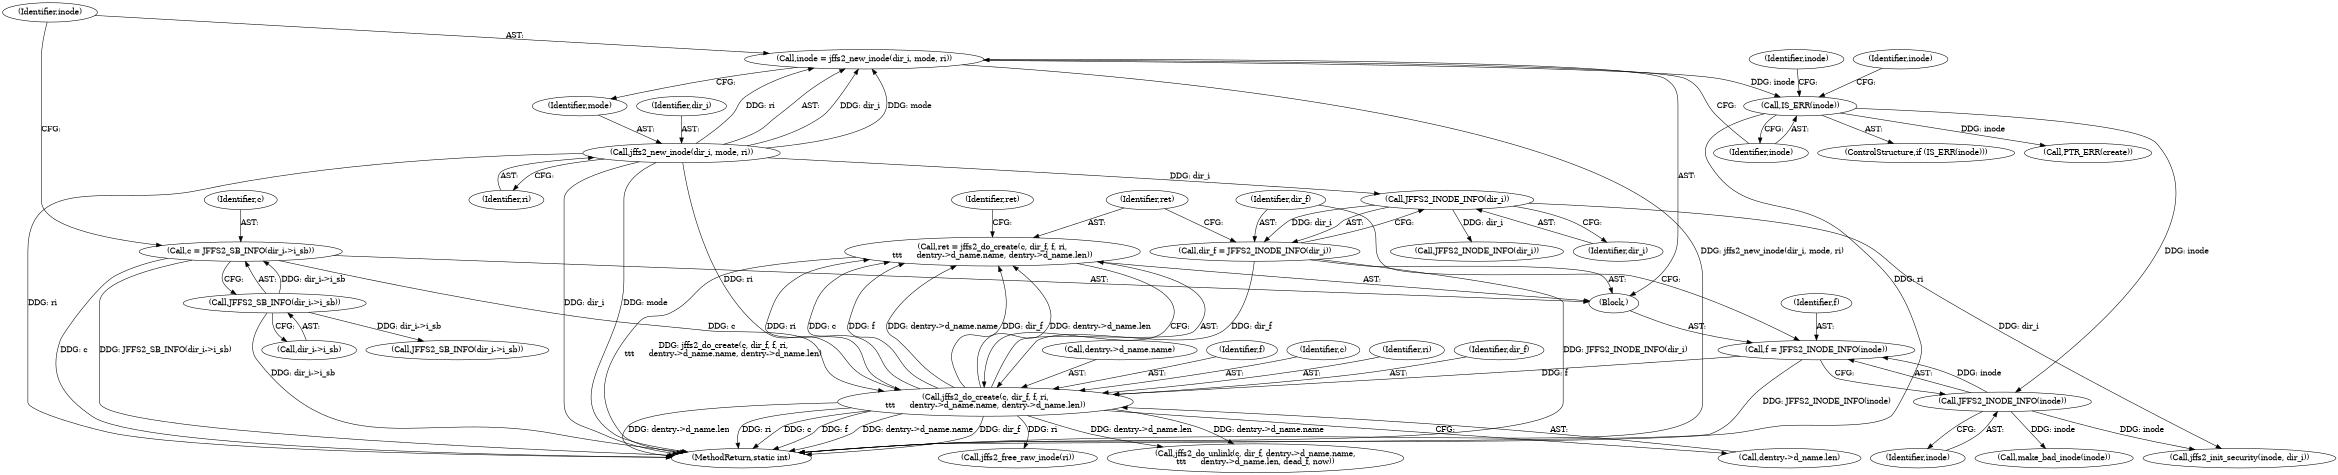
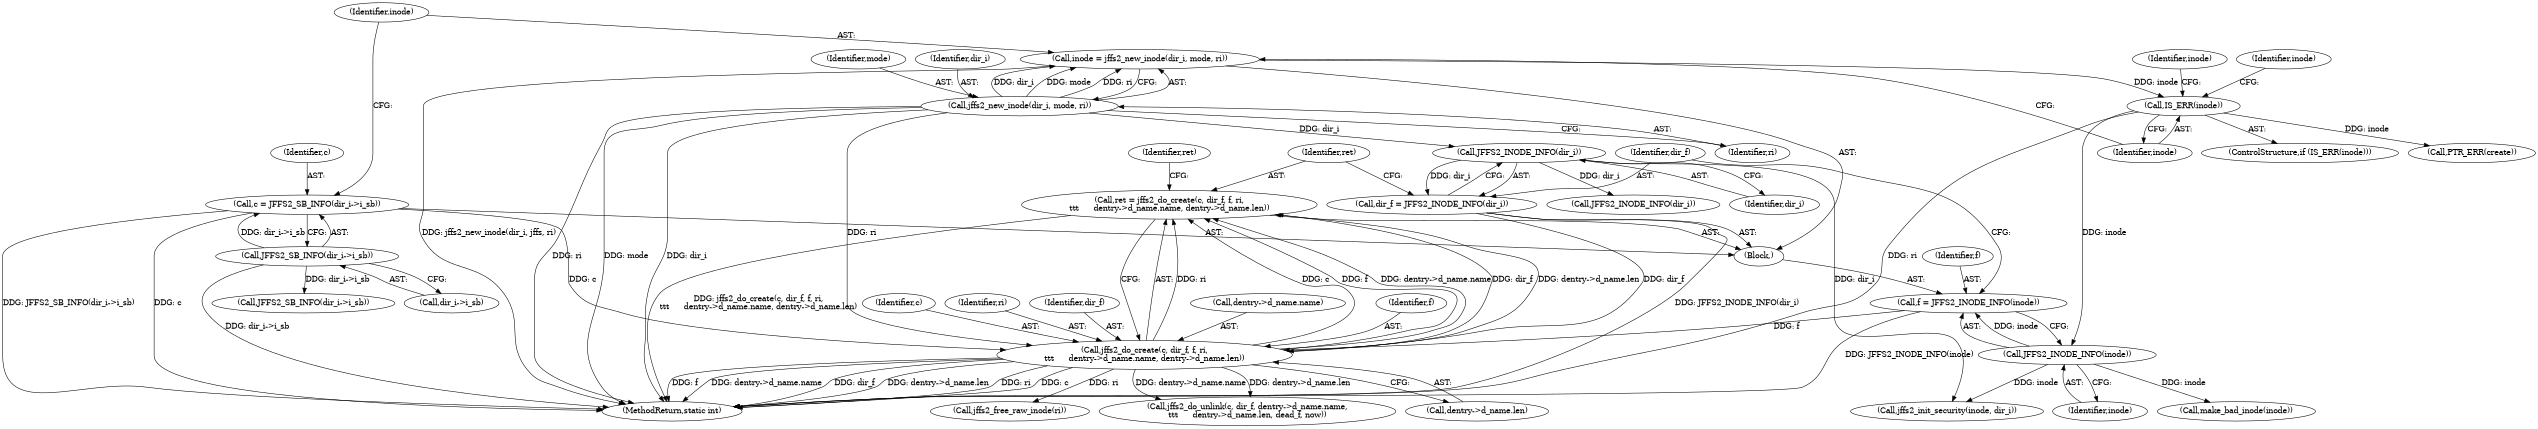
  digraph {
    n1 [label="(Call,ret = jffs2_do_create(c, dir_f, f, ri,\n\t\t\t      dentry->d_name.name, dentry->d_name.len))"]
    n2 [label="(Call,jffs2_do_create(c, dir_f, f, ri,\n\t\t\t      dentry->d_name.name, dentry->d_name.len))"]
    n3 [label="(Block,)"]
    n4 [label="(MethodReturn,static int)"]
    n5 [label="(Call,jffs2_free_raw_inode(ri))"]
    n6 [label="(Call,jffs2_do_unlink(c, dir_f, dentry->d_name.name,\n\t\t\t      dentry->d_name.len, dead_f, now))"]
    n7 [label="(Call,dentry->d_name.len)"]
    n8 [label="(Call,f = JFFS2_INODE_INFO(inode))"]
    n9 [label="(Call,c = JFFS2_SB_INFO(dir_i->i_sb))"]
    n10 [label="(Call,JFFS2_SB_INFO(dir_i->i_sb))"]
    n11 [label="(Call,JFFS2_SB_INFO(dir_i->i_sb))"]
    n12 [label="(Call,dir_i->i_sb)"]
    n13 [label="(Call,dir_f = JFFS2_INODE_INFO(dir_i))"]
    n14 [label="(Call,JFFS2_INODE_INFO(dir_i))"]
    n15 [label="(Identifier,dir_i)"]
    n16 [label="(Call,jffs2_init_security(inode, dir_i))"]
    n17 [label="(Call,JFFS2_INODE_INFO(dir_i))"]
    n18 [label="(Call,jffs2_new_inode(dir_i, mode, ri))"]
    n19 [label="(Call,inode = jffs2_new_inode(dir_i, mode, ri))"]
    n20 [label="(Identifier,ri)"]
    n21 [label="(Call,IS_ERR(inode))"]
    n22 [label="(Call,JFFS2_INODE_INFO(inode))"]
    n23 [label="(Identifier,inode)"]
    n24 [label="(Call,make_bad_inode(inode))"]
    n25 [label="(Identifier,inode)"]
    n26 [label="(ControlStructure,if (IS_ERR(inode)))"]
    n27 [label="(Call,PTR_ERR(create))"]
    n28 [label="(Call,dentry->d_name.name)"]
    n29 [label="(Identifier,ret)"]
    n30 [label="(Identifier,f)"]
    n31 [label="(Identifier,inode)"]
    n32 [label="(Identifier,ret)"]
    n33 [label="(Identifier,f)"]
    n34 [label="(Identifier,dir_f)"]
    n35 [label="(Identifier,inode)"]
    n36 [label="(Identifier,dir_i)"]
    n37 [label="(Identifier,c)"]
    n38 [label="(Identifier,ri)"]
    n39 [label="(Identifier,inode)"]
    n40 [label="(Identifier,dir_f)"]
    n41 [label="(Identifier,c)"]
    n42 [label="(Identifier,mode)"]
    n1 -> n2 [label="CFG: "]
    n1 -> n3 [label="AST: "]
    n1 -> n4 [label="DDG: jffs2_do_create(c, dir_f, f, ri,\n\t\t\t      dentry->d_name.name, dentry->d_name.len)"]
    n2 -> n1 [label="AST: "]
    n2 -> n1 [label="DDG: ri"]
    n2 -> n1 [label="DDG: c"]
    n2 -> n1 [label="DDG: f"]
    n2 -> n1 [label="DDG: dentry->d_name.name"]
    n2 -> n1 [label="DDG: dir_f"]
    n2 -> n1 [label="DDG: dentry->d_name.len"]
    n2 -> n4 [label="DDG: dentry->d_name.name"]
    n2 -> n4 [label="DDG: dir_f"]
    n2 -> n4 [label="DDG: dentry->d_name.len"]
    n2 -> n4 [label="DDG: ri"]
    n2 -> n4 [label="DDG: c"]
    n2 -> n4 [label="DDG: f"]
    n2 -> n5 [label="DDG: ri"]
    n2 -> n6 [label="DDG: dentry->d_name.name"]
    n2 -> n6 [label="DDG: dentry->d_name.len"]
    n2 -> n7 [label="CFG: "]
    n3 -> n8 [label="AST: "]
    n7 -> n2 [label="AST: "]
    n8 -> n2 [label="DDG: f"]
    n8 -> n4 [label="DDG: JFFS2_INODE_INFO(inode)"]
    n8 -> n22 [label="CFG: "]
    n9 -> n2 [label="DDG: c"]
    n9 -> n3 [label="AST: "]
    n9 -> n4 [label="DDG: JFFS2_SB_INFO(dir_i->i_sb)"]
    n9 -> n4 [label="DDG: c"]
    n9 -> n10 [label="CFG: "]
    n10 -> n4 [label="DDG: dir_i->i_sb"]
    n10 -> n9 [label="AST: "]
    n10 -> n9 [label="DDG: dir_i->i_sb"]
    n10 -> n11 [label="DDG: dir_i->i_sb"]
    n10 -> n12 [label="CFG: "]
    n12 -> n10 [label="AST: "]
    n13 -> n2 [label="DDG: dir_f"]
    n13 -> n3 [label="AST: "]
    n13 -> n4 [label="DDG: JFFS2_INODE_INFO(dir_i)"]
    n13 -> n14 [label="CFG: "]
    n14 -> n13 [label="AST: "]
    n14 -> n13 [label="DDG: dir_i"]
    n14 -> n15 [label="CFG: "]
    n14 -> n16 [label="DDG: dir_i"]
    n14 -> n17 [label="DDG: dir_i"]
    n15 -> n14 [label="AST: "]
    n18 -> n2 [label="DDG: ri"]
    n18 -> n4 [label="DDG: mode"]
    n18 -> n4 [label="DDG: dir_i"]
    n18 -> n4 [label="DDG: ri"]
    n18 -> n14 [label="DDG: dir_i"]
    n18 -> n19 [label="AST: "]
    n18 -> n19 [label="DDG: dir_i"]
    n18 -> n19 [label="DDG: mode"]
    n18 -> n19 [label="DDG: ri"]
    n18 -> n20 [label="CFG: "]
    n19 -> n3 [label="AST: "]
-   n19 -> n4 [label="DDG: jffs2_new_inode(dir_i, mode, ri)"]
-   n19 -> n42 [label="CFG: "]
+   n19 -> n4 [label="DDG: jffs2_new_inode(dir_i, jffs, ri)"]
+   n19 -> n18 [label="CFG: "]
    n19 -> n21 [label="DDG: inode"]
    n20 -> n18 [label="AST: "]
    n21 -> n4 [label="DDG: ri"]
    n21 -> n22 [label="DDG: inode"]
    n21 -> n25 [label="CFG: "]
    n21 -> n26 [label="AST: "]
    n21 -> n27 [label="DDG: inode"]
    n22 -> n8 [label="AST: "]
    n22 -> n8 [label="DDG: inode"]
    n22 -> n16 [label="DDG: inode"]
    n22 -> n23 [label="CFG: "]
    n22 -> n24 [label="DDG: inode"]
    n23 -> n22 [label="AST: "]
    n25 -> n19 [label="CFG: "]
    n25 -> n21 [label="AST: "]
    n28 -> n2 [label="AST: "]
    n29 -> n1 [label="AST: "]
    n29 -> n13 [label="CFG: "]
    n30 -> n2 [label="AST: "]
    n31 -> n21 [label="CFG: "]
    n32 -> n1 [label="CFG: "]
    n33 -> n8 [label="AST: "]
    n34 -> n8 [label="CFG: "]
    n34 -> n13 [label="AST: "]
    n35 -> n9 [label="CFG: "]
    n35 -> n19 [label="AST: "]
    n36 -> n18 [label="AST: "]
    n37 -> n2 [label="AST: "]
    n38 -> n2 [label="AST: "]
    n39 -> n21 [label="CFG: "]
    n40 -> n2 [label="AST: "]
    n41 -> n9 [label="AST: "]
    n42 -> n18 [label="AST: "]
  }
